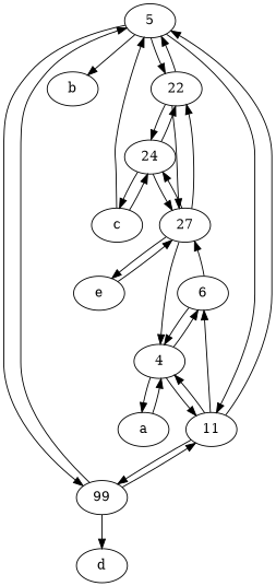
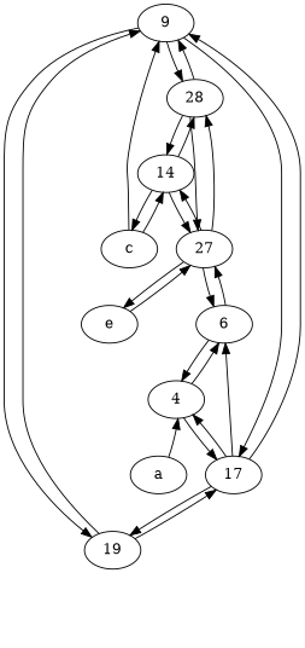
  digraph {
-   9 [label=5]
-   22
-   b
-   19 [label=99]
-   11
+   9
+   22 [label=28]
+   19
+   11 [label=17]
    n6 [label=27]
-   14 [label=24]
-   d
+   14
    4
    6
    e
    a
    c
    9 -> 22
-   9 -> b
    9 -> 19
    9 -> 11
    22 -> 9
    22 -> n6
    22 -> 14
    19 -> 9
    19 -> 11
-   19 -> d
    11 -> 9
    11 -> 19
    11 -> 4
    11 -> 6
    n6 -> 22
    n6 -> 14
-   n6 -> 4
+   n6 -> 6
    n6 -> e
    14 -> 22
    14 -> n6
    14 -> c
    4 -> 11
    4 -> 6
-   4 -> a
    6 -> n6
    6 -> 4
    e -> n6
    a -> 4
    c -> 9
    c -> 14
  }
